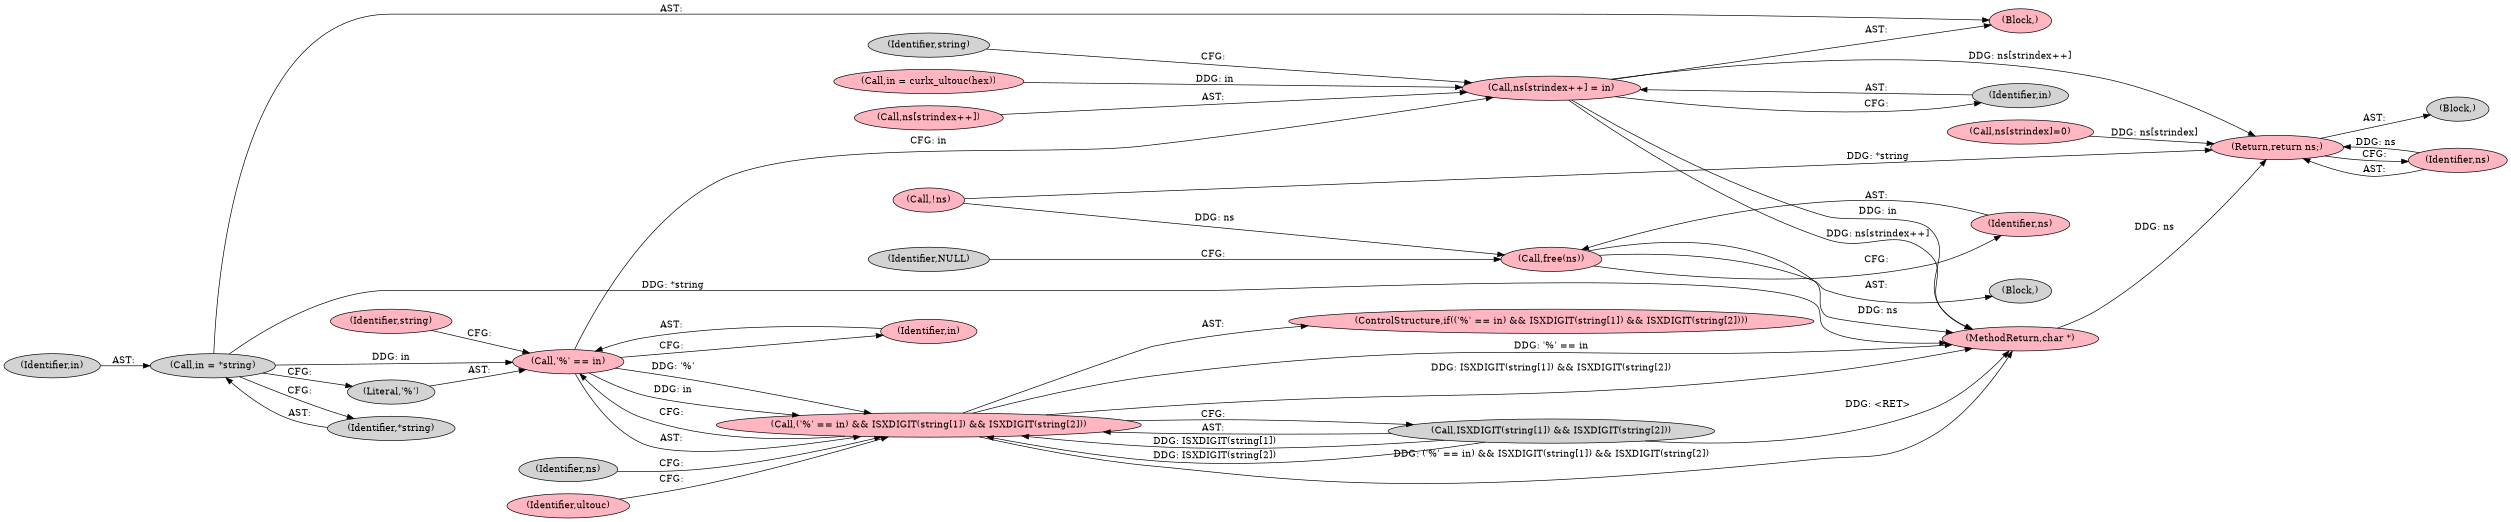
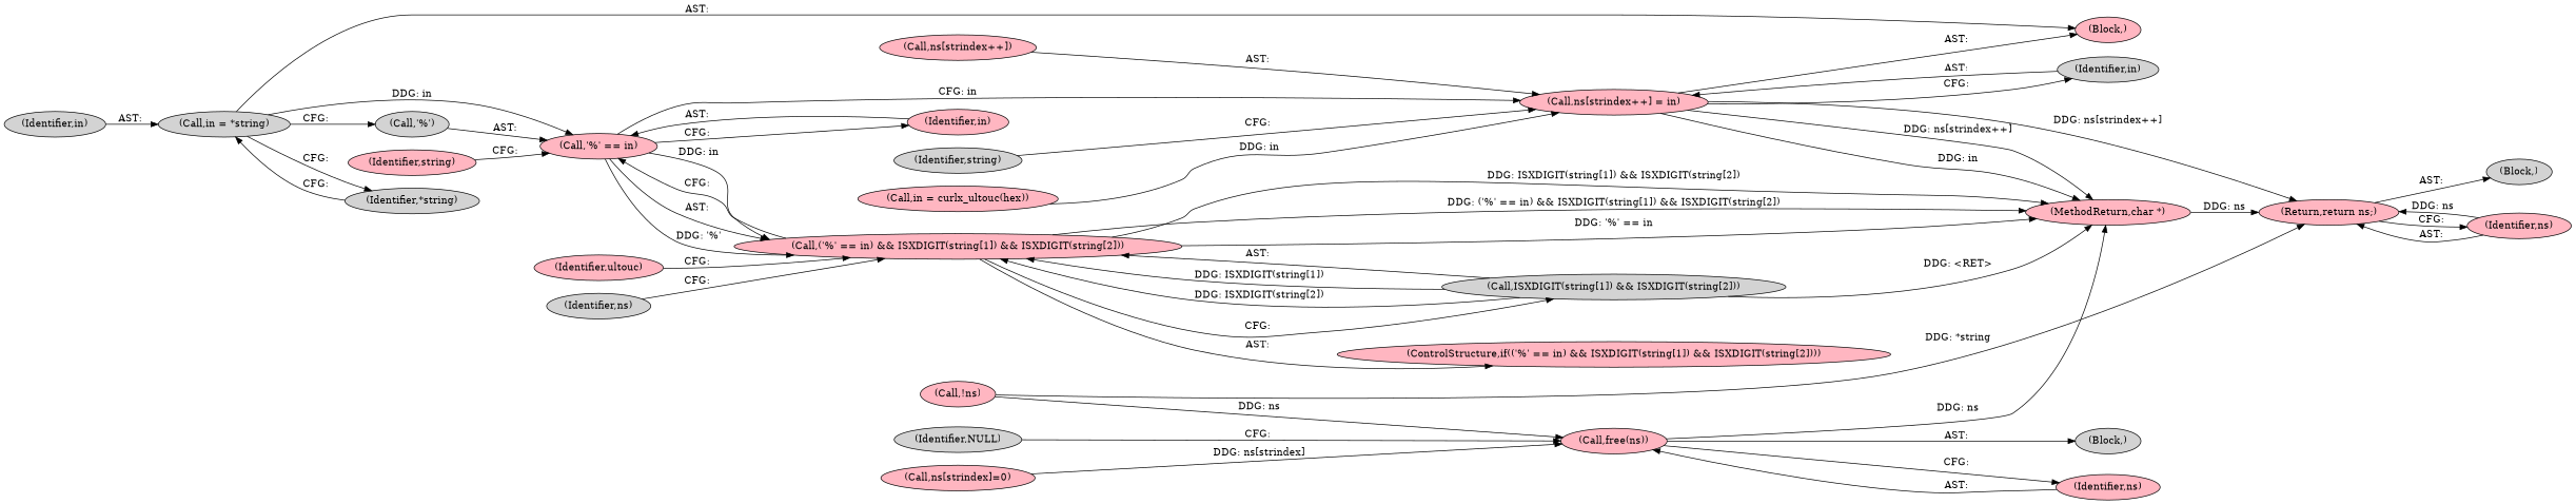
  digraph {
    rankdir=LR
    node [fillcolor=lightpink style=filled]
    n1 [fillcolor=lightgrey label="(Call,in = *string)"]
    n2 [label="(Call,'%' == in)"]
    n3 [label="(MethodReturn,char *)"]
    n4 [fillcolor=lightgrey label="(Identifier,*string)"]
    n5 [label="(Block,)"]
-   n6 [fillcolor=lightgrey label="(Literal,'%')"]
+   n6 [fillcolor=lightgrey label="(Call,'%')"]
    n7 [label="(Call,('%' == in) && ISXDIGIT(string[1]) && ISXDIGIT(string[2]))"]
    n8 [label="(Call,ns[strindex++] = in)"]
    n9 [label="(Identifier,in)"]
    n10 [label="(Return,return ns;)"]
    n11 [label="(ControlStructure,if(('%' == in) && ISXDIGIT(string[1]) && ISXDIGIT(string[2])))"]
    n12 [fillcolor=lightgrey label="(Call,ISXDIGIT(string[1]) && ISXDIGIT(string[2]))"]
    n13 [fillcolor=lightgrey label="(Identifier,in)"]
    n14 [label="(Call,free(ns))"]
    n15 [label="(Identifier,ns)"]
    n16 [fillcolor=lightgrey label="(Block,)"]
    n17 [fillcolor=lightgrey label="(Block,)"]
    n18 [label="(Identifier,ns)"]
    n19 [label="(Call,!ns)"]
    n20 [fillcolor=lightgrey label="(Identifier,ns)"]
    n21 [fillcolor=lightgrey label="(Identifier,NULL)"]
    n22 [label="(Call,ns[strindex]=0)"]
    n23 [label="(Call,in = curlx_ultouc(hex))"]
    n24 [label="(Identifier,string)"]
    n25 [label="(Call,ns[strindex++])"]
    n26 [fillcolor=lightgrey label="(Identifier,in)"]
    n27 [label="(Identifier,ultouc)"]
    n28 [fillcolor=lightgrey label="(Identifier,string)"]
    n1 -> n2 [label="DDG: in"]
-   n1 -> n3 [label="DDG: *string"]
    n1 -> n4 [label="CFG: "]
    n1 -> n5 [label="AST: "]
    n1 -> n6 [label="CFG: "]
    n2 -> n7 [label="AST: "]
    n2 -> n7 [label="DDG: '%'"]
    n2 -> n7 [label="DDG: in"]
    n2 -> n8 [label="CFG: in"]
    n2 -> n9 [label="CFG: "]
    n3 -> n10 [label="DDG: ns"]
-   n4 -> n1 [label="AST: "]
+   n4 -> n1 [label="CFG: "]
    n6 -> n2 [label="AST: "]
    n7 -> n2 [label="CFG: "]
    n7 -> n3 [label="DDG: ('%' == in) && ISXDIGIT(string[1]) && ISXDIGIT(string[2])"]
    n7 -> n3 [label="DDG: '%' == in"]
    n7 -> n3 [label="DDG: ISXDIGIT(string[1]) && ISXDIGIT(string[2])"]
    n7 -> n11 [label="AST: "]
    n7 -> n12 [label="CFG: "]
    n8 -> n3 [label="DDG: ns[strindex++]"]
    n8 -> n3 [label="DDG: in"]
    n8 -> n5 [label="AST: "]
    n8 -> n10 [label="DDG: ns[strindex++]"]
    n8 -> n13 [label="CFG: "]
    n9 -> n2 [label="AST: "]
    n10 -> n17 [label="AST: "]
    n10 -> n18 [label="CFG: "]
    n12 -> n3 [label="DDG: <RET>"]
    n12 -> n7 [label="AST: "]
    n12 -> n7 [label="DDG: ISXDIGIT(string[1])"]
    n12 -> n7 [label="DDG: ISXDIGIT(string[2])"]
    n13 -> n8 [label="AST: "]
    n14 -> n3 [label="DDG: ns"]
    n14 -> n15 [label="CFG: "]
    n14 -> n16 [label="AST: "]
    n15 -> n14 [label="AST: "]
    n18 -> n10 [label="AST: "]
    n18 -> n10 [label="DDG: ns"]
    n19 -> n10 [label="DDG: *string"]
    n19 -> n14 [label="DDG: ns"]
    n20 -> n7 [label="CFG: "]
    n21 -> n14 [label="CFG: "]
-   n22 -> n10 [label="DDG: ns[strindex]"]
+   n22 -> n14 [label="DDG: ns[strindex]"]
    n23 -> n8 [label="DDG: in"]
    n24 -> n2 [label="CFG: "]
    n25 -> n8 [label="AST: "]
    n26 -> n1 [label="AST: "]
    n27 -> n7 [label="CFG: "]
    n28 -> n8 [label="CFG: "]
  }
